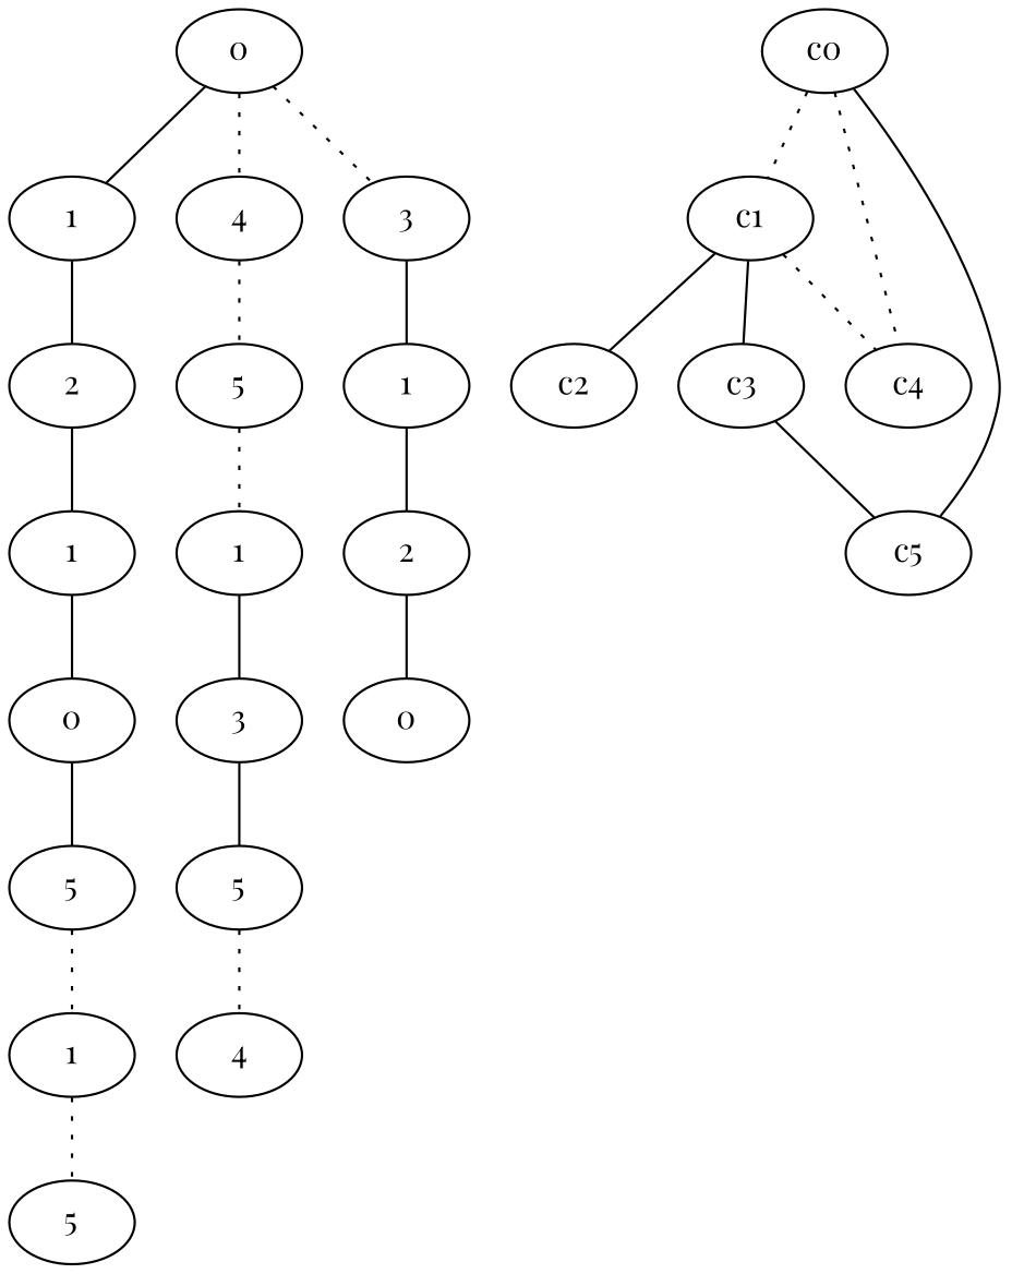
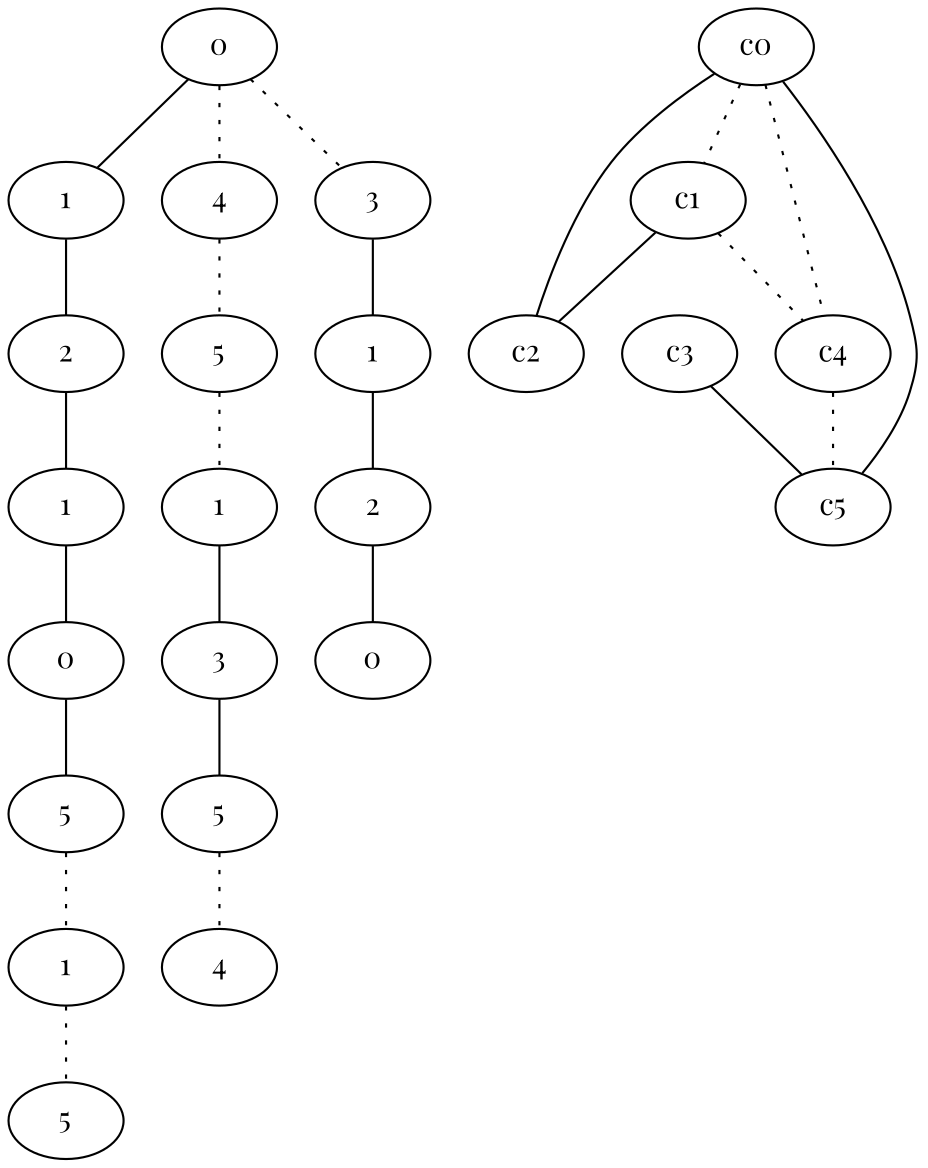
  graph {
    fontname="Playfair Display"
    node [fontname="Playfair Display"]
    edge [fontname="Playfair Display"]
    n1 [label=0]
    n2 [label=1]
    n3 [label=4]
    n4 [label=3]
    n5 [label=2]
    n6 [label=5]
    n7 [label=1]
    n8 [label=1]
    n9 [label=0]
    n10 [label=5]
    n11 [label=1]
    n12 [label=5]
    n13 [label=1]
    n14 [label=3]
    n15 [label=5]
    n16 [label=4]
    n17 [label=2]
    n18 [label=0]
    c0
    c1
    c2
    c4
    c5
    c3
    n1 -- n2
    n1 -- n3 [style=dotted]
    n1 -- n4 [style=dotted]
    n2 -- n5
    n3 -- n6 [style=dotted]
    n4 -- n7
    n5 -- n8
    n6 -- n13 [style=dotted]
    n7 -- n17
    n8 -- n9
    n9 -- n10
    n10 -- n11 [style=dotted]
    n11 -- n12 [style=dotted]
    n13 -- n14
    n14 -- n15
    n15 -- n16 [style=dotted]
    n17 -- n18
    c0 -- c1 [style=dotted]
+   c0 -- c2
    c0 -- c4 [style=dotted]
    c0 -- c5
    c1 -- c2
    c1 -- c4 [style=dotted]
-   c1 -- c3
+   c4 -- c5 [style=dotted]
    c3 -- c5
  }
